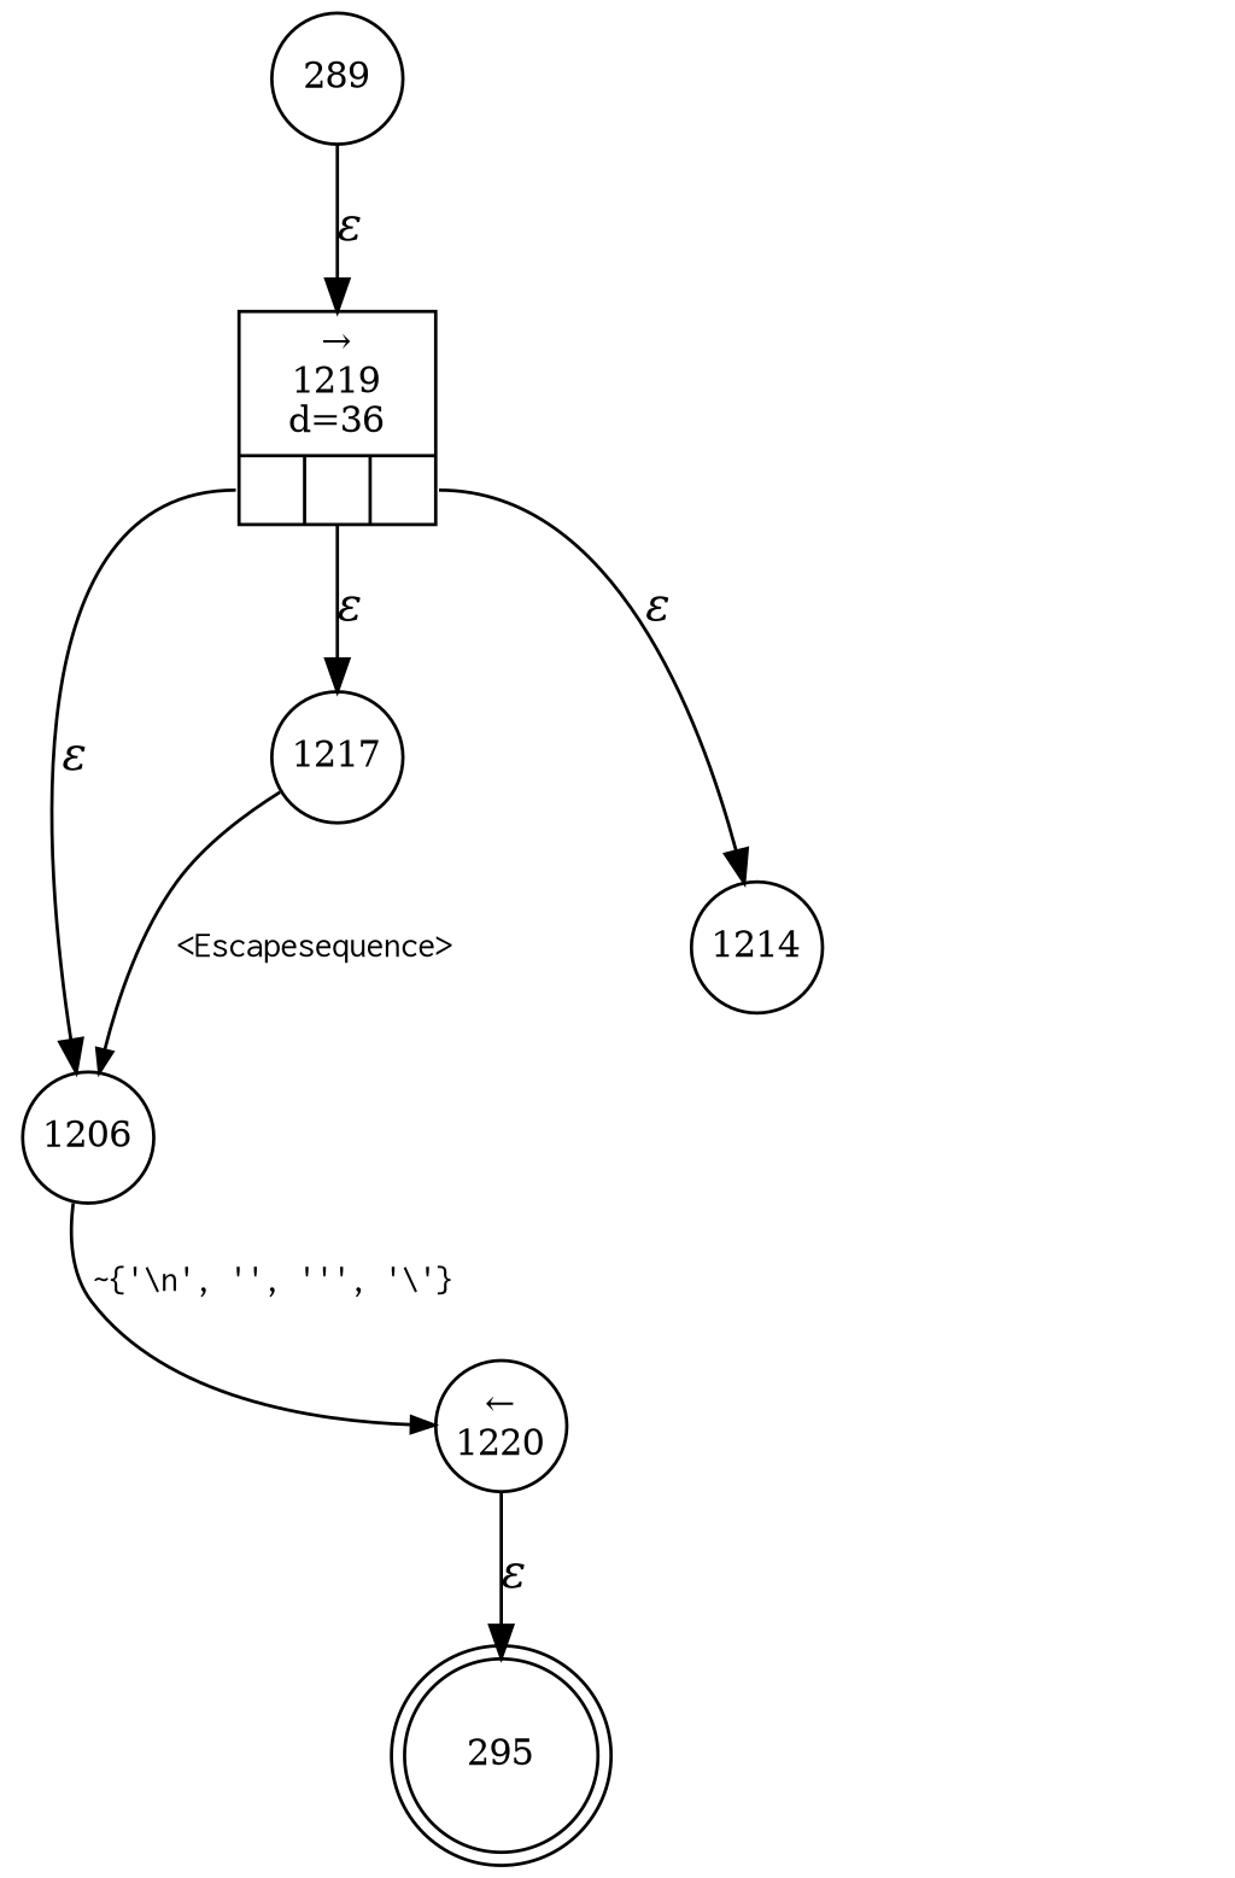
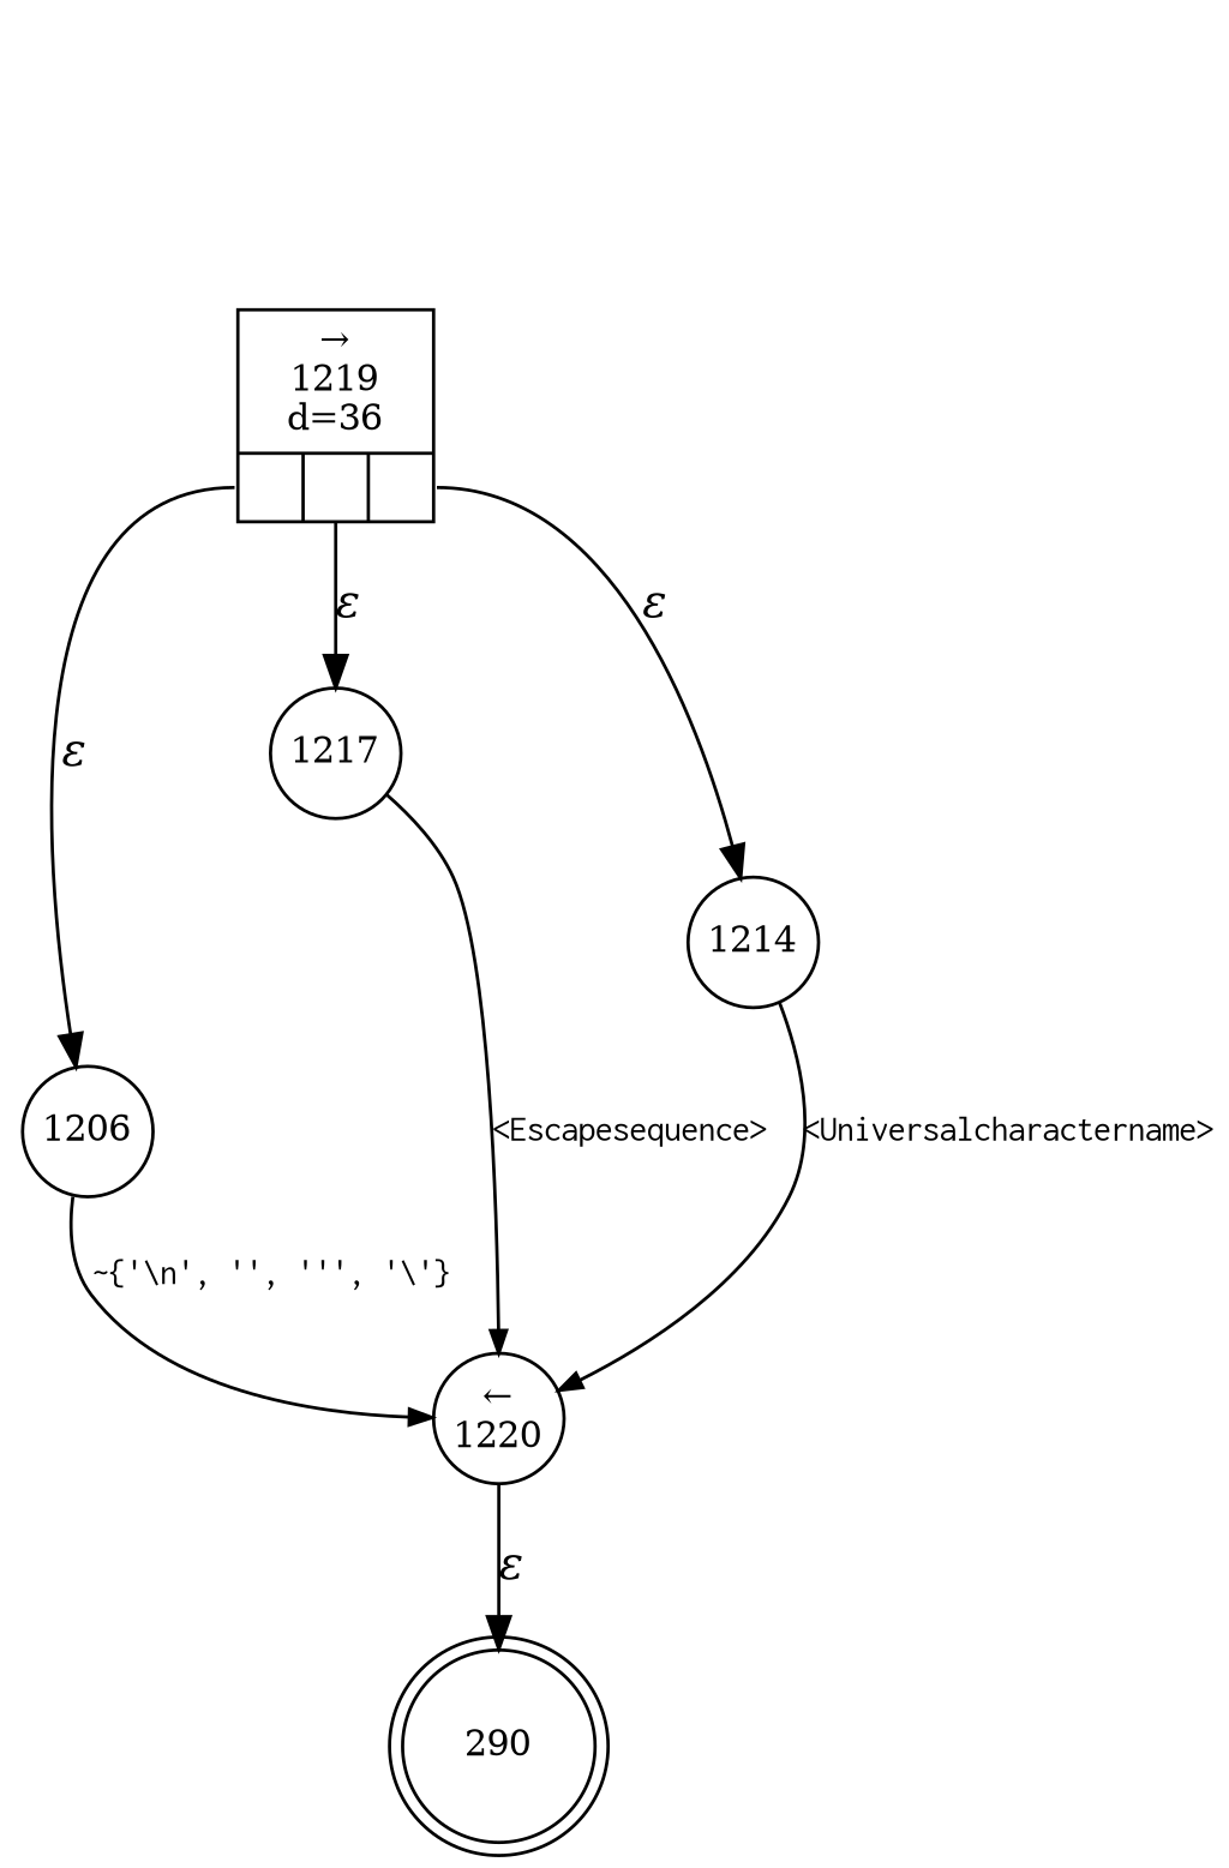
  digraph {
    rankdir=TB
    node [fixedsize=true fontsize=11 shape=circle peripheries=1]
    edge [fontname="Times-Italic"]
-   n1 [label=295 shape=doublecircle width=.6 peripheries=""]
+   n1 [label=290 shape=doublecircle width=.6 peripheries=""]
    n2 [label=1206 width=.55]
    n3 [label="&larr;\n1220" width=.55]
-   n4 [label=289 width=.55]
    n5 [fixedsize=false label="{&rarr;\n1219\nd=36|{<p0>|<p1>|<p2>}}" shape=record]
    n6 [label=1217 width=.55]
    n7 [label=1214 width=.55]
    n2 -> n3 [arrowhead=normal arrowsize=.7 fontname=Courier fontsize=11 label="~{'\\n', '', ''', '\\'}"]
    n3 -> n1 [label="&epsilon;"]
-   n4 -> n5 [label="&epsilon;"]
    n5 -> n2 [label="&epsilon;" tailport=p0]
    n5 -> n6 [label="&epsilon;" tailport=p1]
    n5 -> n7 [label="&epsilon;" tailport=p2]
-   n6 -> n2 [arrowhead=normal arrowsize=.7 fontname=Courier fontsize=11 label="<Escapesequence>"]
+   n6 -> n3 [arrowhead=normal arrowsize=.7 fontname=Courier fontsize=11 label="<Escapesequence>"]
+   n7 -> n3 [arrowhead=normal arrowsize=.7 fontname=Courier fontsize=11 label="<Universalcharactername>"]
  }
